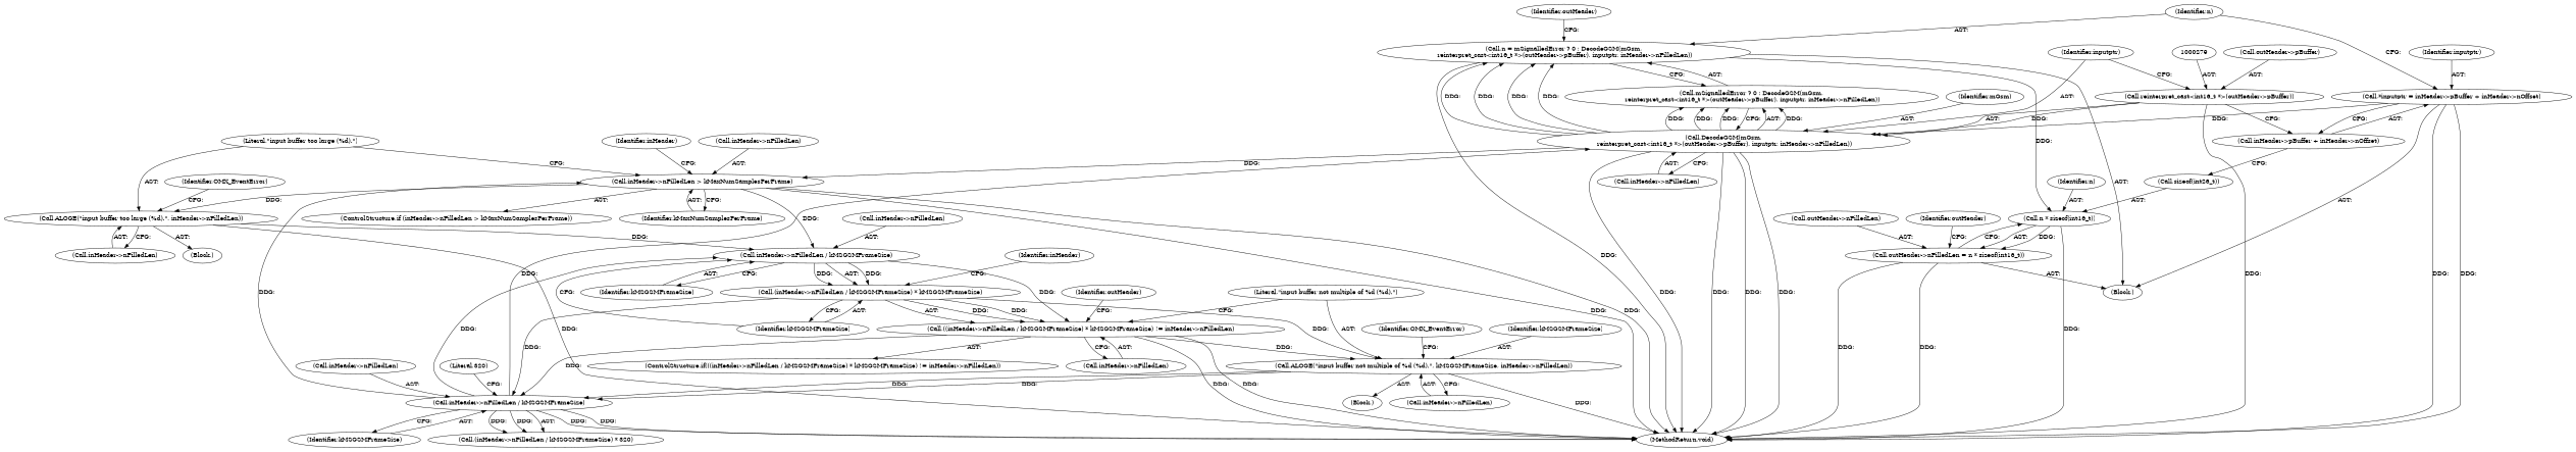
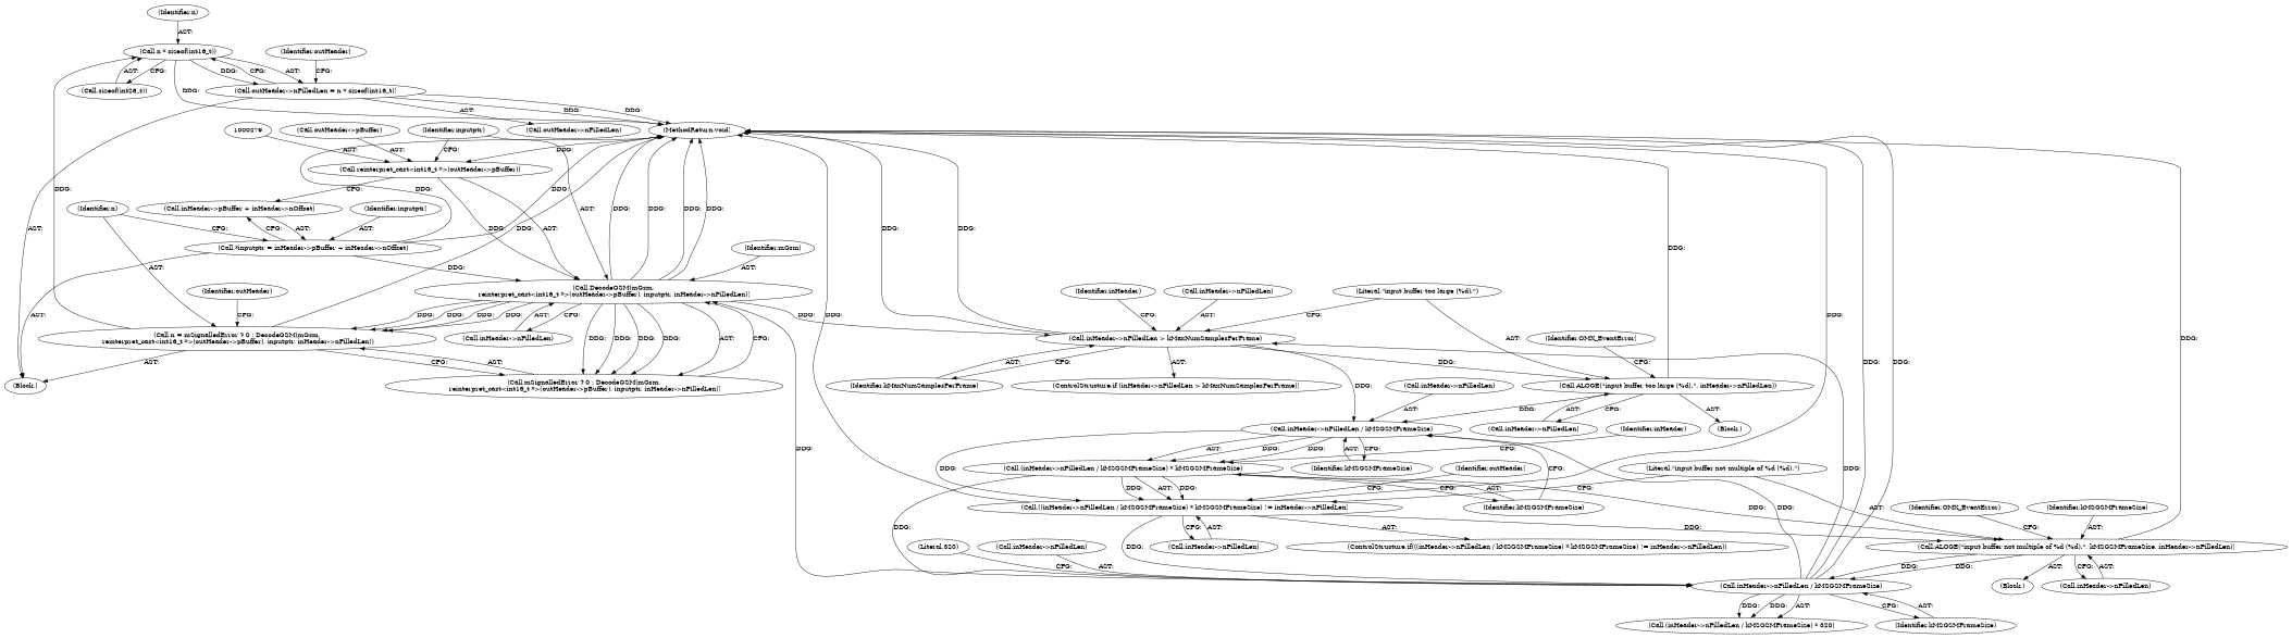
  digraph {
    n1 [label="(Call,n * sizeof(int16_t))"]
    n2 [label="(Call,outHeader->nFilledLen = n * sizeof(int16_t))"]
    n3 [label="(MethodReturn,void)"]
    n4 [label="(Call,sizeof(int26_t))"]
    n5 [label="(Block,)"]
    n6 [label="(Call,n = mSignalledError ? 0 : DecodeGSM(mGsm,\n reinterpret_cast<int16_t *>(outHeader->pBuffer), inputptr, inHeader->nFilledLen))"]
    n7 [label="(Call,mSignalledError ? 0 : DecodeGSM(mGsm,\n reinterpret_cast<int16_t *>(outHeader->pBuffer), inputptr, inHeader->nFilledLen))"]
    n8 [label="(Call,DecodeGSM(mGsm,\n reinterpret_cast<int16_t *>(outHeader->pBuffer), inputptr, inHeader->nFilledLen))"]
    n9 [label="(Call,inHeader->nFilledLen > kMaxNumSamplesPerFrame)"]
    n10 [label="(Call,inHeader->nFilledLen)"]
    n11 [label="(Call,inHeader->nFilledLen / kMSGSMFrameSize)"]
    n12 [label="(Call,ALOGE(\"input buffer too large (%d).\", inHeader->nFilledLen))"]
    n13 [label="(ControlStructure,if (inHeader->nFilledLen > kMaxNumSamplesPerFrame))"]
    n14 [label="(Identifier,kMaxNumSamplesPerFrame)"]
    n15 [label="(Call,reinterpret_cast<int16_t *>(outHeader->pBuffer))"]
    n16 [label="(Call,inHeader->pBuffer + inHeader->nOffset)"]
    n17 [label="(Call,outHeader->pBuffer)"]
    n18 [label="(Call,*inputptr = inHeader->pBuffer + inHeader->nOffset)"]
    n19 [label="(Call,inHeader->nFilledLen / kMSGSMFrameSize)"]
    n20 [label="(Call,(inHeader->nFilledLen / kMSGSMFrameSize) * 320)"]
    n21 [label="(Identifier,kMSGSMFrameSize)"]
    n22 [label="(Call,(inHeader->nFilledLen / kMSGSMFrameSize) * kMSGSMFrameSize)"]
    n23 [label="(Call,((inHeader->nFilledLen / kMSGSMFrameSize) * kMSGSMFrameSize) != inHeader->nFilledLen)"]
    n24 [label="(Identifier,kMSGSMFrameSize)"]
    n25 [label="(Call,ALOGE(\"input buffer not multiple of %d (%d).\", kMSGSMFrameSize, inHeader->nFilledLen))"]
    n26 [label="(Call,inHeader->nFilledLen)"]
    n27 [label="(Block,)"]
    n28 [label="(Identifier,kMSGSMFrameSize)"]
    n29 [label="(Call,inHeader->nFilledLen)"]
    n30 [label="(ControlStructure,if(((inHeader->nFilledLen / kMSGSMFrameSize) * kMSGSMFrameSize) != inHeader->nFilledLen))"]
    n31 [label="(Block,)"]
    n32 [label="(Call,inHeader->nFilledLen)"]
    n33 [label="(Identifier,inputptr)"]
    n34 [label="(Literal,320)"]
    n35 [label="(Identifier,OMX_EventError)"]
    n36 [label="(Identifier,inHeader)"]
    n37 [label="(Call,inHeader->nFilledLen)"]
    n38 [label="(Identifier,mGsm)"]
    n39 [label="(Identifier,outHeader)"]
    n40 [label="(Identifier,kMSGSMFrameSize)"]
    n41 [label="(Identifier,OMX_EventError)"]
    n42 [label="(Identifier,n)"]
    n43 [label="(Call,inHeader->nFilledLen)"]
    n44 [label="(Identifier,inputptr)"]
    n45 [label="(Literal,\"input buffer not multiple of %d (%d).\")"]
    n46 [label="(Identifier,inHeader)"]
    n47 [label="(Identifier,n)"]
    n48 [label="(Literal,\"input buffer too large (%d).\")"]
    n49 [label="(Call,outHeader->nFilledLen)"]
    n50 [label="(Identifier,outHeader)"]
    n51 [label="(Call,inHeader->nFilledLen)"]
    n52 [label="(Identifier,outHeader)"]
    1000279
    n1 -> n2 [label="AST: "]
    n1 -> n2 [label="DDG: "]
    n1 -> n3 [label="DDG: "]
-   n16 -> n4 [label="CFG: "]
+   n1 -> n4 [label="CFG: "]
    n2 -> n1 [label="CFG: "]
    n2 -> n3 [label="DDG: "]
    n2 -> n3 [label="DDG: "]
    n2 -> n5 [label="AST: "]
    n4 -> n1 [label="AST: "]
    n6 -> n1 [label="DDG: "]
    n6 -> n3 [label="DDG: "]
    n6 -> n5 [label="AST: "]
    n6 -> n7 [label="CFG: "]
    n7 -> n6 [label="AST: "]
    n7 -> n8 [label="CFG: "]
    n8 -> n3 [label="DDG: "]
    n8 -> n3 [label="DDG: "]
    n8 -> n3 [label="DDG: "]
    n8 -> n3 [label="DDG: "]
    n8 -> n6 [label="DDG: "]
    n8 -> n6 [label="DDG: "]
    n8 -> n6 [label="DDG: "]
    n8 -> n6 [label="DDG: "]
    n8 -> n7 [label="AST: "]
    n8 -> n7 [label="DDG: "]
    n8 -> n7 [label="DDG: "]
    n8 -> n7 [label="DDG: "]
    n8 -> n7 [label="DDG: "]
    n8 -> n9 [label="DDG: "]
    n8 -> n10 [label="CFG: "]
    n9 -> n3 [label="DDG: "]
    n9 -> n3 [label="DDG: "]
    n9 -> n11 [label="DDG: "]
    n9 -> n12 [label="DDG: "]
    n9 -> n13 [label="AST: "]
    n9 -> n14 [label="CFG: "]
    n10 -> n8 [label="AST: "]
    n11 -> n22 [label="AST: "]
    n11 -> n22 [label="DDG: "]
    n11 -> n22 [label="DDG: "]
    n11 -> n23 [label="DDG: "]
    n11 -> n24 [label="CFG: "]
    n12 -> n3 [label="DDG: "]
    n12 -> n11 [label="DDG: "]
    n12 -> n31 [label="AST: "]
    n12 -> n32 [label="CFG: "]
    n14 -> n9 [label="AST: "]
-   n15 -> n3 [label="DDG: "]
+   n3 -> n15 [label="DDG: "]
    n15 -> n8 [label="AST: "]
    n15 -> n8 [label="DDG: "]
    n15 -> n16 [label="CFG: "]
    n16 -> n18 [label="AST: "]
    n17 -> n15 [label="AST: "]
    n18 -> n3 [label="DDG: "]
    n18 -> n3 [label="DDG: "]
    n18 -> n5 [label="AST: "]
    n18 -> n8 [label="DDG: "]
    n18 -> n16 [label="CFG: "]
    n19 -> n3 [label="DDG: "]
    n19 -> n3 [label="DDG: "]
    n19 -> n8 [label="DDG: "]
    n19 -> n9 [label="DDG: "]
    n19 -> n11 [label="DDG: "]
    n19 -> n20 [label="AST: "]
    n19 -> n20 [label="DDG: "]
    n19 -> n20 [label="DDG: "]
    n19 -> n21 [label="CFG: "]
    n21 -> n19 [label="AST: "]
    n22 -> n19 [label="DDG: "]
    n22 -> n23 [label="AST: "]
    n22 -> n23 [label="DDG: "]
    n22 -> n23 [label="DDG: "]
    n22 -> n25 [label="DDG: "]
    n22 -> n28 [label="CFG: "]
    n23 -> n3 [label="DDG: "]
    n23 -> n3 [label="DDG: "]
    n23 -> n19 [label="DDG: "]
    n23 -> n25 [label="DDG: "]
    n23 -> n29 [label="CFG: "]
    n23 -> n30 [label="AST: "]
    n24 -> n11 [label="AST: "]
    n25 -> n3 [label="DDG: "]
    n25 -> n19 [label="DDG: "]
    n25 -> n19 [label="DDG: "]
    n25 -> n26 [label="CFG: "]
    n25 -> n27 [label="AST: "]
    n26 -> n25 [label="AST: "]
    n28 -> n11 [label="CFG: "]
    n28 -> n22 [label="AST: "]
    n29 -> n23 [label="AST: "]
    n32 -> n12 [label="AST: "]
    n33 -> n8 [label="AST: "]
    n33 -> n15 [label="CFG: "]
    n34 -> n19 [label="CFG: "]
    n35 -> n25 [label="CFG: "]
    n36 -> n9 [label="CFG: "]
    n37 -> n9 [label="AST: "]
    n38 -> n8 [label="AST: "]
    n39 -> n23 [label="CFG: "]
    n40 -> n25 [label="AST: "]
    n41 -> n12 [label="CFG: "]
    n42 -> n1 [label="AST: "]
    n43 -> n19 [label="AST: "]
    n44 -> n18 [label="AST: "]
    n45 -> n23 [label="CFG: "]
    n45 -> n25 [label="AST: "]
    n46 -> n22 [label="CFG: "]
    n47 -> n6 [label="AST: "]
    n47 -> n18 [label="CFG: "]
    n48 -> n9 [label="CFG: "]
    n48 -> n12 [label="AST: "]
-   n49 -> n2 [label="AST: "]
+   n2 -> n49 [label="AST: "]
    n50 -> n2 [label="CFG: "]
    n51 -> n11 [label="AST: "]
    n52 -> n6 [label="CFG: "]
    1000279 -> n15 [label="AST: "]
  }
